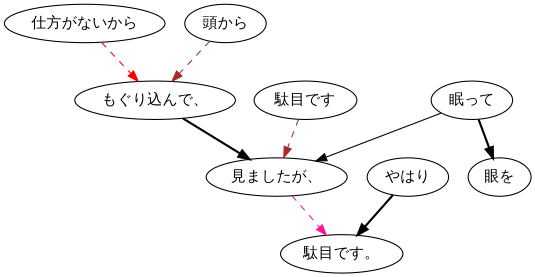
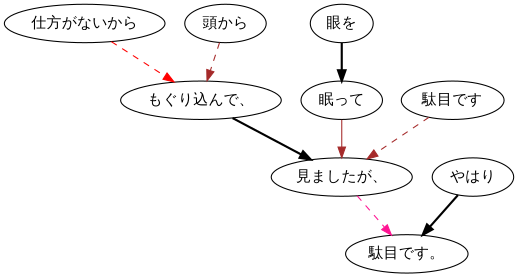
  digraph {
    edge [color=black style=dashed]
    n1 [label="仕方がないから"]
    n2 [label="もぐり込んで、"]
    n3 [label="見ましたが、"]
    n4 [label="頭から"]
    n5 [label="駄目です。"]
    n6 [label="眼を"]
    n7 [label="眠って"]
    n8 [label="駄目です"]
    n9 [label="やはり"]
    n1 -> n2 [color=red]
    n2 -> n3 [style=bold]
    n3 -> n5 [color=deeppink]
    n4 -> n2 [color=brown]
-   n7 -> n6 [style=bold]
-   n7 -> n3 [style=solid]
+   n6 -> n7 [style=bold]
+   n7 -> n3 [color=brown style=solid]
    n8 -> n3 [color=brown]
    n9 -> n5 [style=bold]
  }
